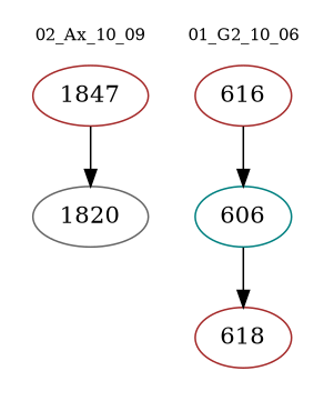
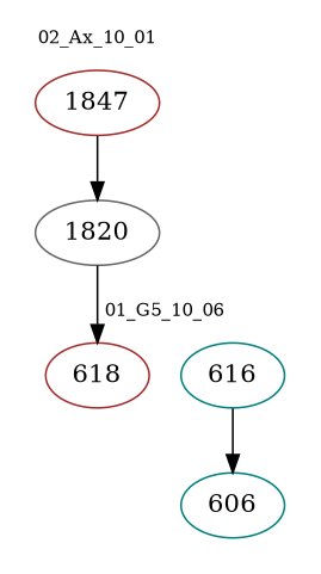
  digraph {
    node [color=brown]
    edge [color=black]
    n1 [label=1847]
    n2 [color=gray40 label=1820]
-   n3 [label=616]
+   n3 [color=teal label=616]
    n4 [color=teal label=606]
    n5 [label=618]
    subgraph cluster_1 {
      color=white
      fontsize=10
-     label="02_Ax_10_09"
+     label="02_Ax_10_01"
      n1
      n2
    }
    subgraph cluster_2 {
      color=white
      fontsize=10
-     label="01_G2_10_06"
+     label="01_G5_10_06"
      n3
      n4
      n5
    }
    n1 -> n2
    n3 -> n4
-   n4 -> n5
+   n2 -> n5
  }
